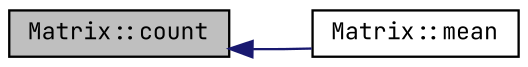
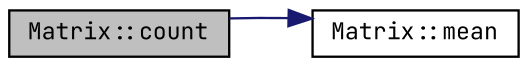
  digraph {
    rankdir=LR
    fontname="JetBrains Mono"
    node [color=black fontname="JetBrains Mono" fontsize=10 shape=record]
    n1 [fillcolor=grey75 fontcolor=black height=0.2 label="Matrix::count" style=filled width=0.4]
    n2 [height=0.2 label="Matrix::mean" width=0.4]
-   n1 -> n2 [color=midnightblue dir=back fontname="JetBrains Mono" fontsize=10 labelfontname=Helvetica labelfontsize=10 style=solid]
+   n2 -> n1 [color=midnightblue dir=back fontname="JetBrains Mono" fontsize=10 labelfontname=Helvetica labelfontsize=10 style=solid]
  }
